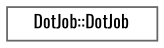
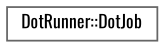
  digraph {
    rankdir=TB
    fontname=Oswald
-   n1 [color=grey40 fillcolor=white fontname=Oswald fontsize=10 height=0.2 label="DotJob::DotJob" shape=box style=filled width=0.4]
+   n1 [color=grey40 fillcolor=white fontname=Oswald fontsize=10 height=0.2 label="DotRunner::DotJob" shape=box style=filled width=0.4]
  }
